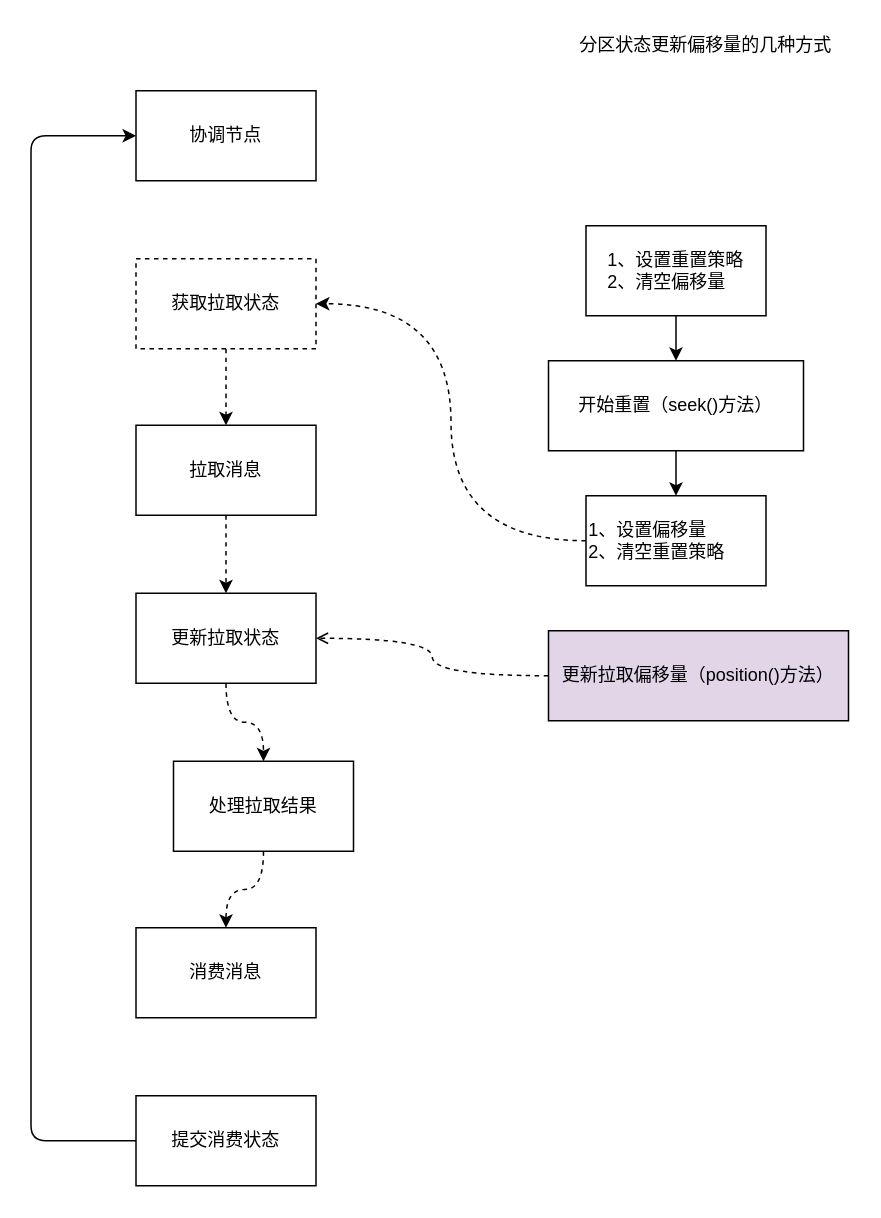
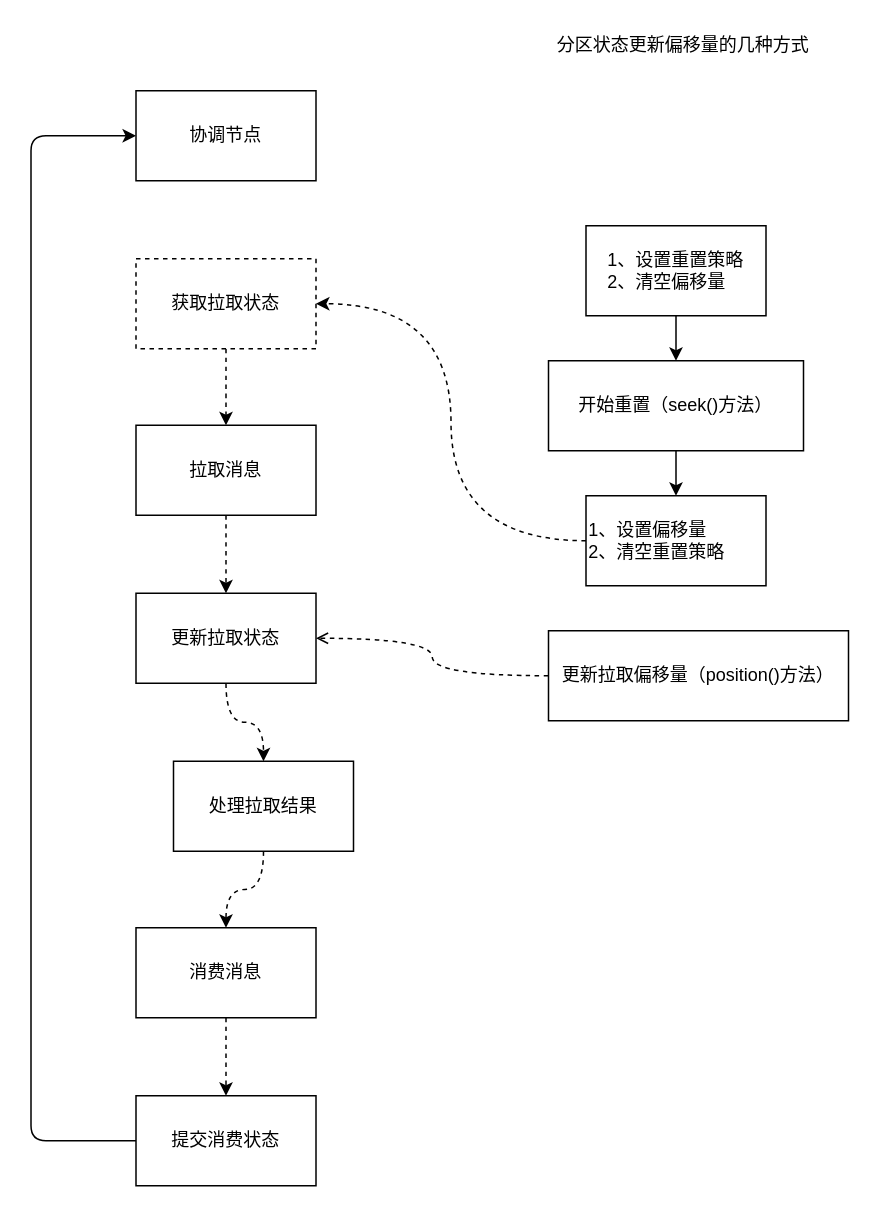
  <mxCell id="0" />
  <mxCell id="1" parent="0" />
  <mxCell id="2" value="协调节点" style="rounded=0;whiteSpace=wrap;html=1;" parent="1" vertex="1"><mxGeometry x="90" y="60" width="120" height="60" as="geometry" /></mxCell>
  <mxCell id="3" value="" style="edgeStyle=orthogonalEdgeStyle;curved=1;rounded=0;orthogonalLoop=1;jettySize=auto;html=1;dashed=1;" parent="1" source="4" target="13" edge="1"><mxGeometry relative="1" as="geometry" /></mxCell>
  <mxCell id="4" value="获取拉取状态" style="whiteSpace=wrap;html=1;rounded=0;dashed=1;" parent="1" vertex="1"><mxGeometry x="90" y="172" width="120" height="60" as="geometry" /></mxCell>
- <mxCell id="5" value="分区状态更新偏移量的几种方式" style="text;html=1;strokeColor=none;fillColor=none;align=center;verticalAlign=middle;whiteSpace=wrap;rounded=0;" parent="1" vertex="1"><mxGeometry x="375" y="20" width="190" height="20" as="geometry" /></mxCell>
+ <mxCell id="5" value="分区状态更新偏移量的几种方式" style="text;html=1;strokeColor=none;fillColor=none;align=center;verticalAlign=middle;whiteSpace=wrap;rounded=0;" parent="1" vertex="1"><mxGeometry x="360" y="20" width="190" height="20" as="geometry" /></mxCell>
  <mxCell id="6" value="" style="edgeStyle=orthogonalEdgeStyle;rounded=0;orthogonalLoop=1;jettySize=auto;html=1;" parent="1" source="7" target="9" edge="1"><mxGeometry relative="1" as="geometry" /></mxCell>
  <mxCell id="7" value="1、设置重置策略&lt;br&gt;&lt;div style=&quot;text-align: left&quot;&gt;&lt;span&gt;2、清空偏移量&lt;/span&gt;&lt;/div&gt;" style="whiteSpace=wrap;html=1;rounded=0;" parent="1" vertex="1"><mxGeometry x="390" y="150" width="120" height="60" as="geometry" /></mxCell>
  <mxCell id="8" value="" style="edgeStyle=orthogonalEdgeStyle;rounded=0;orthogonalLoop=1;jettySize=auto;html=1;" parent="1" source="9" target="10" edge="1"><mxGeometry relative="1" as="geometry" /></mxCell>
  <mxCell id="9" value="开始重置（seek()方法）" style="whiteSpace=wrap;html=1;rounded=0;" parent="1" vertex="1"><mxGeometry x="365" y="240" width="170" height="60" as="geometry" /></mxCell>
  <mxCell id="10" value="&lt;span&gt;1、设置偏移量&lt;/span&gt;&lt;br&gt;&lt;div&gt;2、清空重置策略&lt;/div&gt;" style="whiteSpace=wrap;html=1;rounded=0;align=left;" parent="1" vertex="1"><mxGeometry x="390" y="330" width="120" height="60" as="geometry" /></mxCell>
  <mxCell id="11" value="" style="endArrow=classic;html=1;entryX=1;entryY=0.5;entryDx=0;entryDy=0;exitX=0;exitY=0.5;exitDx=0;exitDy=0;edgeStyle=orthogonalEdgeStyle;curved=1;dashed=1;" parent="1" source="10" target="4" edge="1"><mxGeometry width="50" height="50" relative="1" as="geometry"><mxPoint x="470" y="350" as="sourcePoint" /><mxPoint x="230" y="250" as="targetPoint" /></mxGeometry></mxCell>
  <mxCell id="12" value="" style="edgeStyle=orthogonalEdgeStyle;curved=1;rounded=0;orthogonalLoop=1;jettySize=auto;html=1;dashed=1;" parent="1" source="13" target="15" edge="1"><mxGeometry relative="1" as="geometry" /></mxCell>
  <mxCell id="13" value="拉取消息" style="whiteSpace=wrap;html=1;rounded=0;" parent="1" vertex="1"><mxGeometry x="90" y="283" width="120" height="60" as="geometry" /></mxCell>
  <mxCell id="14" value="" style="edgeStyle=orthogonalEdgeStyle;curved=1;rounded=0;orthogonalLoop=1;jettySize=auto;html=1;dashed=1;" parent="1" source="15" target="17" edge="1"><mxGeometry relative="1" as="geometry" /></mxCell>
  <mxCell id="15" value="更新拉取状态" style="whiteSpace=wrap;html=1;rounded=0;" parent="1" vertex="1"><mxGeometry x="90" y="395" width="120" height="60" as="geometry" /></mxCell>
  <mxCell id="16" value="" style="edgeStyle=orthogonalEdgeStyle;curved=1;rounded=0;orthogonalLoop=1;jettySize=auto;html=1;dashed=1;" parent="1" source="17" target="19" edge="1"><mxGeometry relative="1" as="geometry" /></mxCell>
  <mxCell id="17" value="处理拉取结果" style="whiteSpace=wrap;html=1;rounded=0;" parent="1" vertex="1"><mxGeometry x="115" y="507" width="120" height="60" as="geometry" /></mxCell>
+ <mxCell id="18" value="" style="edgeStyle=orthogonalEdgeStyle;curved=1;rounded=0;orthogonalLoop=1;jettySize=auto;html=1;dashed=1;entryX=0.5;entryY=0;entryDx=0;entryDy=0;" parent="1" source="19" target="20" edge="1"><mxGeometry relative="1" as="geometry"><mxPoint x="150" y="780" as="targetPoint" /></mxGeometry></mxCell>
  <mxCell id="19" value="消费消息" style="whiteSpace=wrap;html=1;rounded=0;" parent="1" vertex="1"><mxGeometry x="90" y="618" width="120" height="60" as="geometry" /></mxCell>
  <mxCell id="20" value="提交消费状态" style="whiteSpace=wrap;html=1;rounded=0;" parent="1" vertex="1"><mxGeometry x="90" y="730" width="120" height="60" as="geometry" /></mxCell>
- <mxCell id="21" value="更新拉取偏移量（position()方法）" style="rounded=0;whiteSpace=wrap;html=1;fillColor=#e1d5e7;" parent="1" vertex="1"><mxGeometry x="365" y="420" width="200" height="60" as="geometry" /></mxCell>
+ <mxCell id="21" value="更新拉取偏移量（position()方法）" style="rounded=0;whiteSpace=wrap;html=1;" parent="1" vertex="1"><mxGeometry x="365" y="420" width="200" height="60" as="geometry" /></mxCell>
  <mxCell id="22" value="" style="endArrow=open;html=1;entryX=1;entryY=0.5;entryDx=0;entryDy=0;exitX=0;exitY=0.5;exitDx=0;exitDy=0;edgeStyle=orthogonalEdgeStyle;curved=1;dashed=1;" parent="1" source="21" target="15" edge="1"><mxGeometry width="50" height="50" relative="1" as="geometry"><mxPoint x="400" y="370" as="sourcePoint" /><mxPoint x="220" y="205" as="targetPoint" /></mxGeometry></mxCell>
  <mxCell id="23" value="" style="endArrow=classic;html=1;exitX=0;exitY=0.5;exitDx=0;exitDy=0;entryX=0;entryY=0.5;entryDx=0;entryDy=0;edgeStyle=elbowEdgeStyle;" parent="1" source="20" target="2" edge="1"><mxGeometry width="50" height="50" relative="1" as="geometry"><mxPoint x="450" y="390" as="sourcePoint" /><mxPoint x="80" y="350" as="targetPoint" /><Array as="points"><mxPoint x="20" y="425" /></Array></mxGeometry></mxCell>
